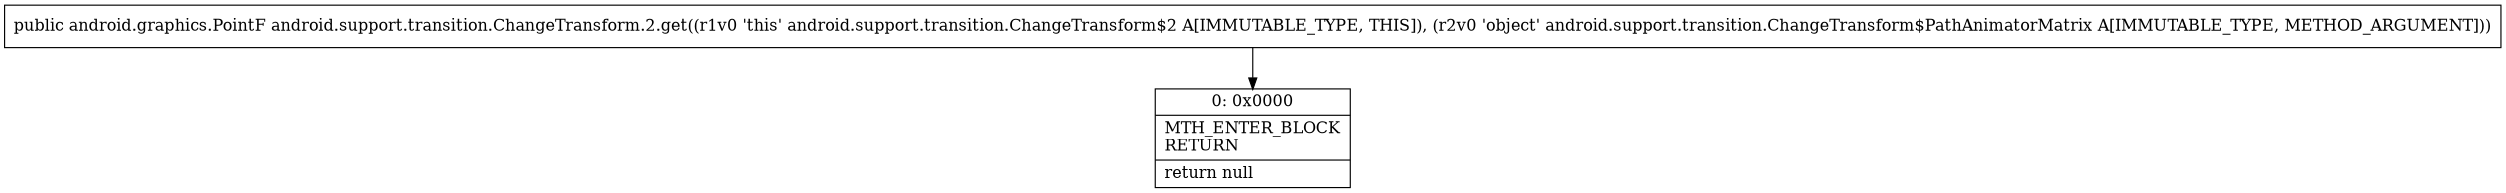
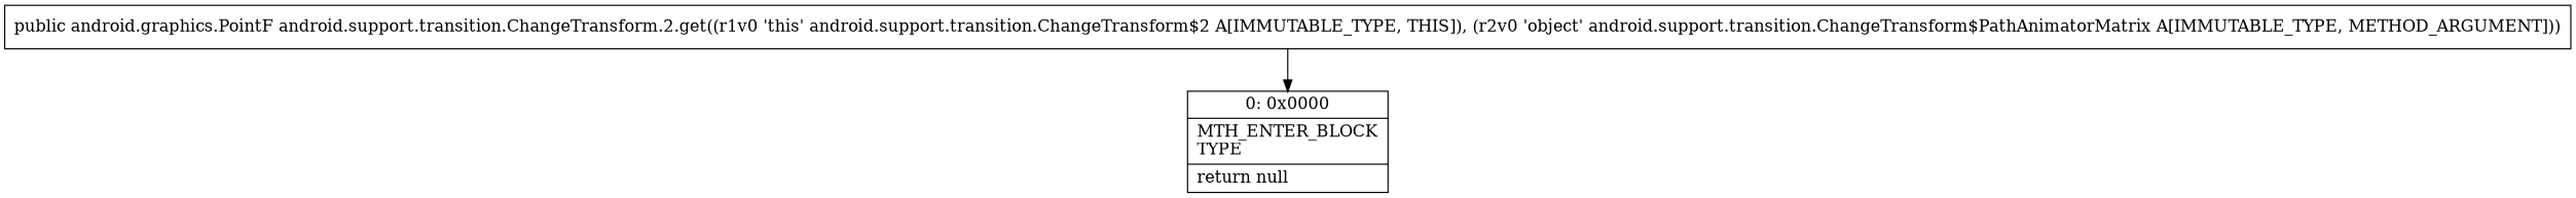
  digraph {
    node [shape=record]
-   n1 [label="{0\:\ 0x0000|MTH_ENTER_BLOCK\lRETURN\l|return null\l}"]
+   n1 [label="{0\:\ 0x0000|MTH_ENTER_BLOCK\lTYPE\l|return null\l}"]
    n2 [label="{public android.graphics.PointF android.support.transition.ChangeTransform.2.get((r1v0 'this' android.support.transition.ChangeTransform$2 A[IMMUTABLE_TYPE, THIS]), (r2v0 'object' android.support.transition.ChangeTransform$PathAnimatorMatrix A[IMMUTABLE_TYPE, METHOD_ARGUMENT])) }"]
    n2 -> n1
  }
